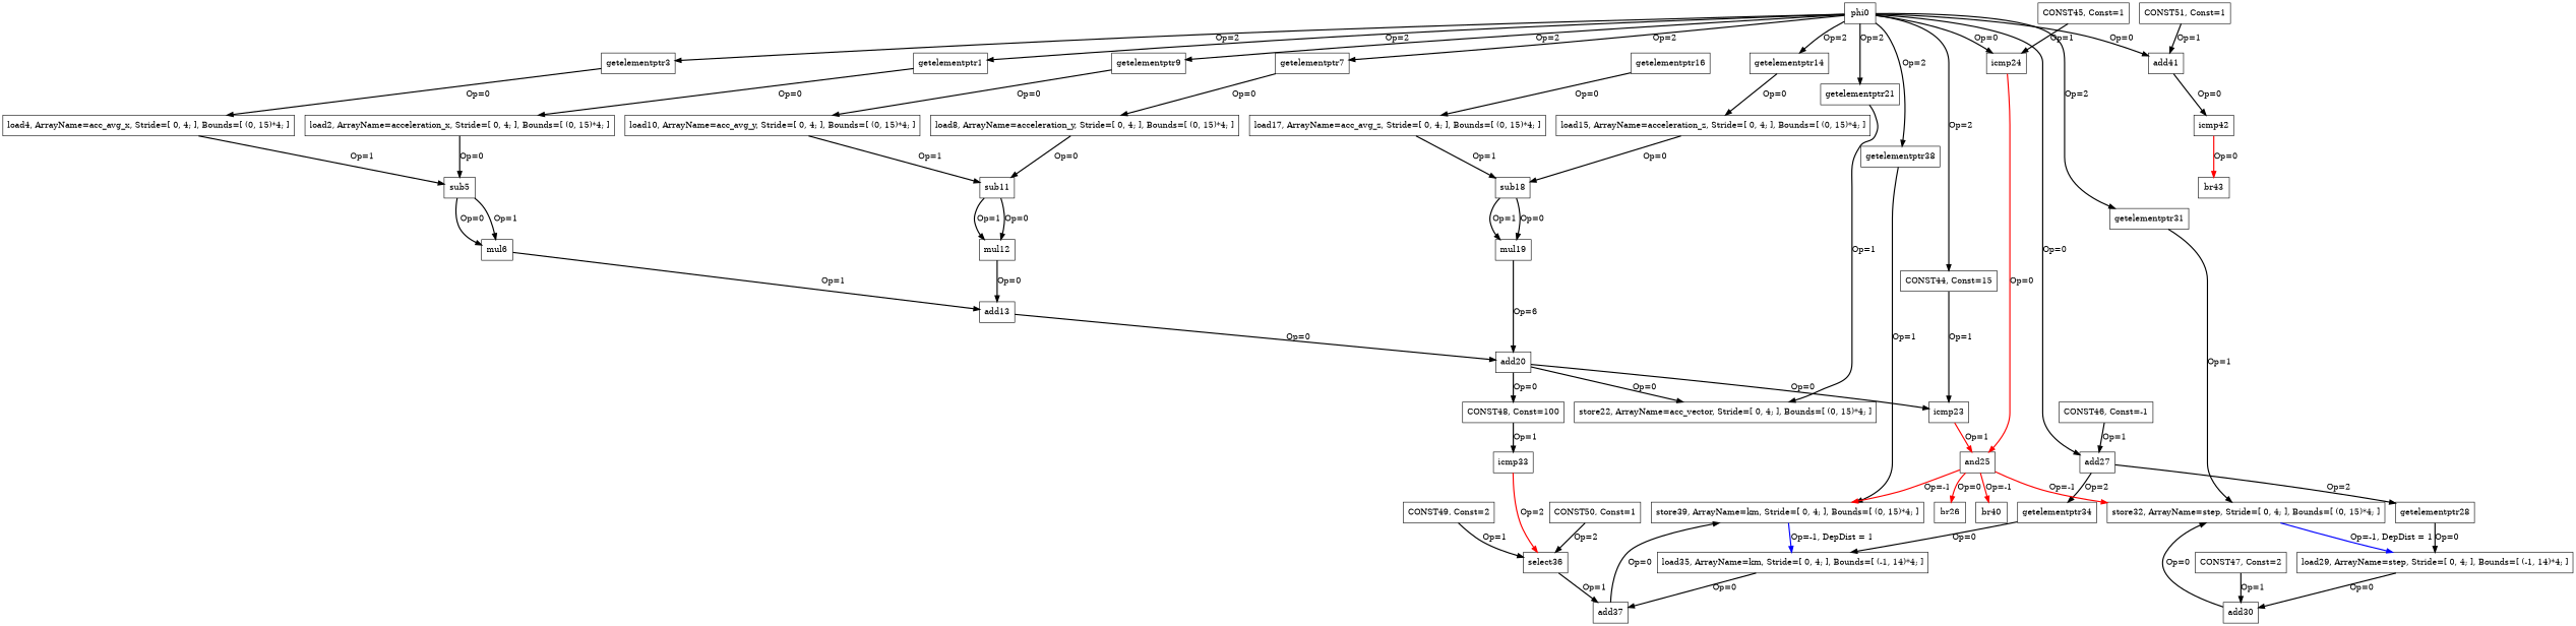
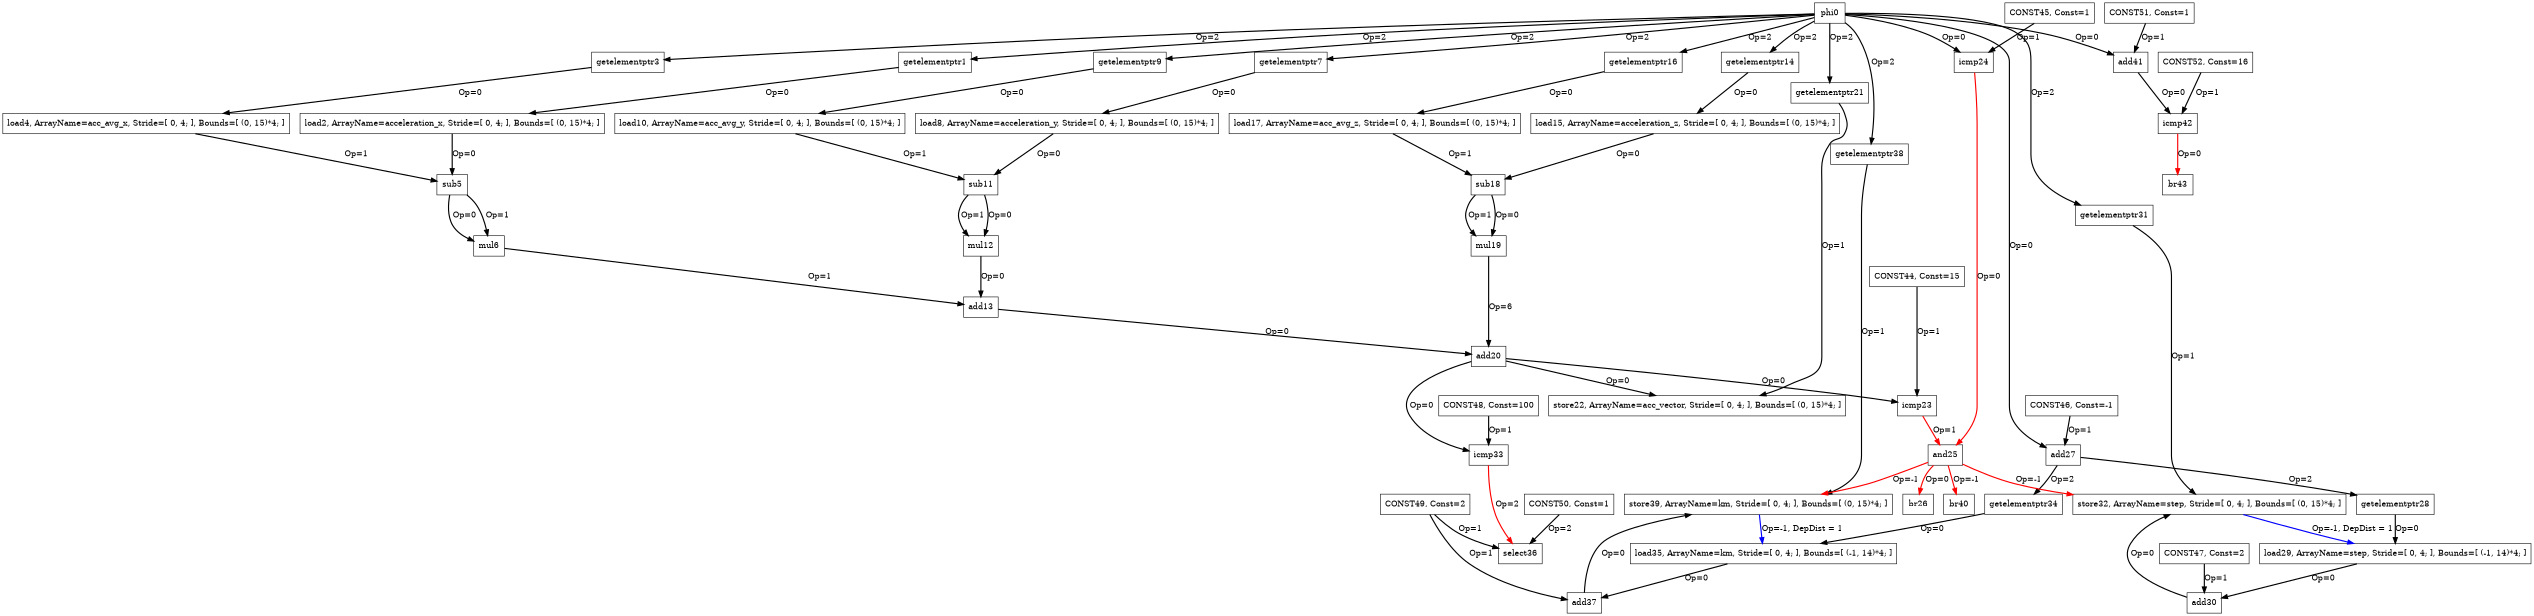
  digraph {
    node [color=black shape=box]
    edge [color=black style=bold]
    n1 [label=phi0]
    n2 [label=getelementptr1]
    n3 [label=getelementptr3]
    n4 [label=getelementptr7]
    n5 [label=getelementptr9]
    n6 [label=getelementptr14]
    n7 [label=getelementptr16]
    n8 [label=getelementptr21]
    n9 [label=icmp24]
    n10 [label=add27]
    n11 [label=getelementptr31]
    n12 [label=getelementptr38]
    n13 [label=add41]
    n14 [label="load2, ArrayName=acceleration_x, Stride=[ 0, 4; ], Bounds=[ (0, 15)*4; ]"]
    n15 [label="load4, ArrayName=acc_avg_x, Stride=[ 0, 4; ], Bounds=[ (0, 15)*4; ]"]
    n16 [label="load8, ArrayName=acceleration_y, Stride=[ 0, 4; ], Bounds=[ (0, 15)*4; ]"]
    n17 [label="load10, ArrayName=acc_avg_y, Stride=[ 0, 4; ], Bounds=[ (0, 15)*4; ]"]
    n18 [label="load15, ArrayName=acceleration_z, Stride=[ 0, 4; ], Bounds=[ (0, 15)*4; ]"]
    n19 [label="load17, ArrayName=acc_avg_z, Stride=[ 0, 4; ], Bounds=[ (0, 15)*4; ]"]
    n20 [label="store22, ArrayName=acc_vector, Stride=[ 0, 4; ], Bounds=[ (0, 15)*4; ]"]
    n21 [label=and25]
    n22 [label=getelementptr28]
    n23 [label=getelementptr34]
    n24 [label="store32, ArrayName=step, Stride=[ 0, 4; ], Bounds=[ (0, 15)*4; ]"]
    n25 [label="store39, ArrayName=km, Stride=[ 0, 4; ], Bounds=[ (0, 15)*4; ]"]
    n26 [label=icmp42]
    n27 [label=sub5]
    n28 [label=mul6]
    n29 [label=add13]
    n30 [label=add20]
    n31 [label=sub11]
    n32 [label=mul12]
    n33 [label=icmp23]
    n34 [label=icmp33]
    n35 [label=sub18]
    n36 [label=mul19]
    n37 [label=select36]
    n38 [label=br26]
    n39 [label=br40]
    n40 [label="load29, ArrayName=step, Stride=[ 0, 4; ], Bounds=[ (-1, 14)*4; ]"]
    n41 [label="load35, ArrayName=km, Stride=[ 0, 4; ], Bounds=[ (-1, 14)*4; ]"]
    n42 [label=add30]
    n43 [label=add37]
    n44 [label=br43]
    n45 [label="CONST44, Const=15"]
    n46 [label="CONST45, Const=1"]
    n47 [label="CONST46, Const=-1"]
    n48 [label="CONST47, Const=2"]
    n49 [label="CONST48, Const=100"]
    n50 [label="CONST49, Const=2"]
    n51 [label="CONST50, Const=1"]
    n52 [label="CONST51, Const=1"]
+   n53 [label="CONST52, Const=16"]
    n1 -> n2 [label="Op=2"]
    n1 -> n3 [label="Op=2"]
    n1 -> n4 [label="Op=2"]
    n1 -> n5 [label="Op=2"]
    n1 -> n6 [label="Op=2"]
-   n1 -> n45 [label="Op=2"]
+   n1 -> n7 [label="Op=2"]
    n1 -> n8 [label="Op=2"]
    n1 -> n9 [label="Op=0"]
    n1 -> n10 [label="Op=0"]
    n1 -> n11 [label="Op=2"]
    n1 -> n12 [label="Op=2"]
    n1 -> n13 [label="Op=0"]
    n2 -> n14 [label="Op=0"]
    n3 -> n15 [label="Op=0"]
    n4 -> n16 [label="Op=0"]
    n5 -> n17 [label="Op=0"]
    n6 -> n18 [label="Op=0"]
    n7 -> n19 [label="Op=0"]
    n8 -> n20 [label="Op=1"]
    n9 -> n21 [color=red label="Op=0"]
    n10 -> n22 [label="Op=2"]
    n10 -> n23 [label="Op=2"]
    n11 -> n24 [label="Op=1"]
    n12 -> n25 [label="Op=1"]
    n13 -> n26 [label="Op=0"]
    n14 -> n27 [label="Op=0"]
    n15 -> n27 [label="Op=1"]
    n16 -> n31 [label="Op=0"]
    n17 -> n31 [label="Op=1"]
    n18 -> n35 [label="Op=0"]
    n19 -> n35 [label="Op=1"]
    n21 -> n24 [color=red label="Op=-1"]
    n21 -> n25 [color=red label="Op=-1"]
    n21 -> n38 [color=red label="Op=0"]
    n21 -> n39 [color=red label="Op=-1"]
    n22 -> n40 [label="Op=0"]
    n23 -> n41 [label="Op=0"]
    n24 -> n40 [color=blue label="Op=-1, DepDist = 1"]
    n25 -> n41 [color=blue label="Op=-1, DepDist = 1"]
    n26 -> n44 [color=red label="Op=0"]
    n27 -> n28 [label="Op=0"]
    n27 -> n28 [label="Op=1"]
    n28 -> n29 [label="Op=1"]
    n29 -> n30 [label="Op=0"]
    n30 -> n20 [label="Op=0"]
    n30 -> n33 [label="Op=0"]
-   n30 -> n49 [label="Op=0"]
+   n30 -> n34 [label="Op=0"]
    n31 -> n32 [label="Op=0"]
    n31 -> n32 [label="Op=1"]
    n32 -> n29 [label="Op=0"]
    n33 -> n21 [color=red label="Op=1"]
    n34 -> n37 [color=red label="Op=2"]
    n35 -> n36 [label="Op=0"]
    n35 -> n36 [label="Op=1"]
    n36 -> n30 [label="Op=6"]
-   n37 -> n43 [label="Op=1"]
+   n50 -> n43 [label="Op=1"]
    n40 -> n42 [label="Op=0"]
    n41 -> n43 [label="Op=0"]
    n42 -> n24 [label="Op=0"]
    n43 -> n25 [label="Op=0"]
    n45 -> n33 [label="Op=1"]
    n46 -> n9 [label="Op=1"]
    n47 -> n10 [label="Op=1"]
    n48 -> n42 [label="Op=1"]
    n49 -> n34 [label="Op=1"]
    n50 -> n37 [label="Op=1"]
    n51 -> n37 [label="Op=2"]
    n52 -> n13 [label="Op=1"]
+   n53 -> n26 [label="Op=1"]
  }
